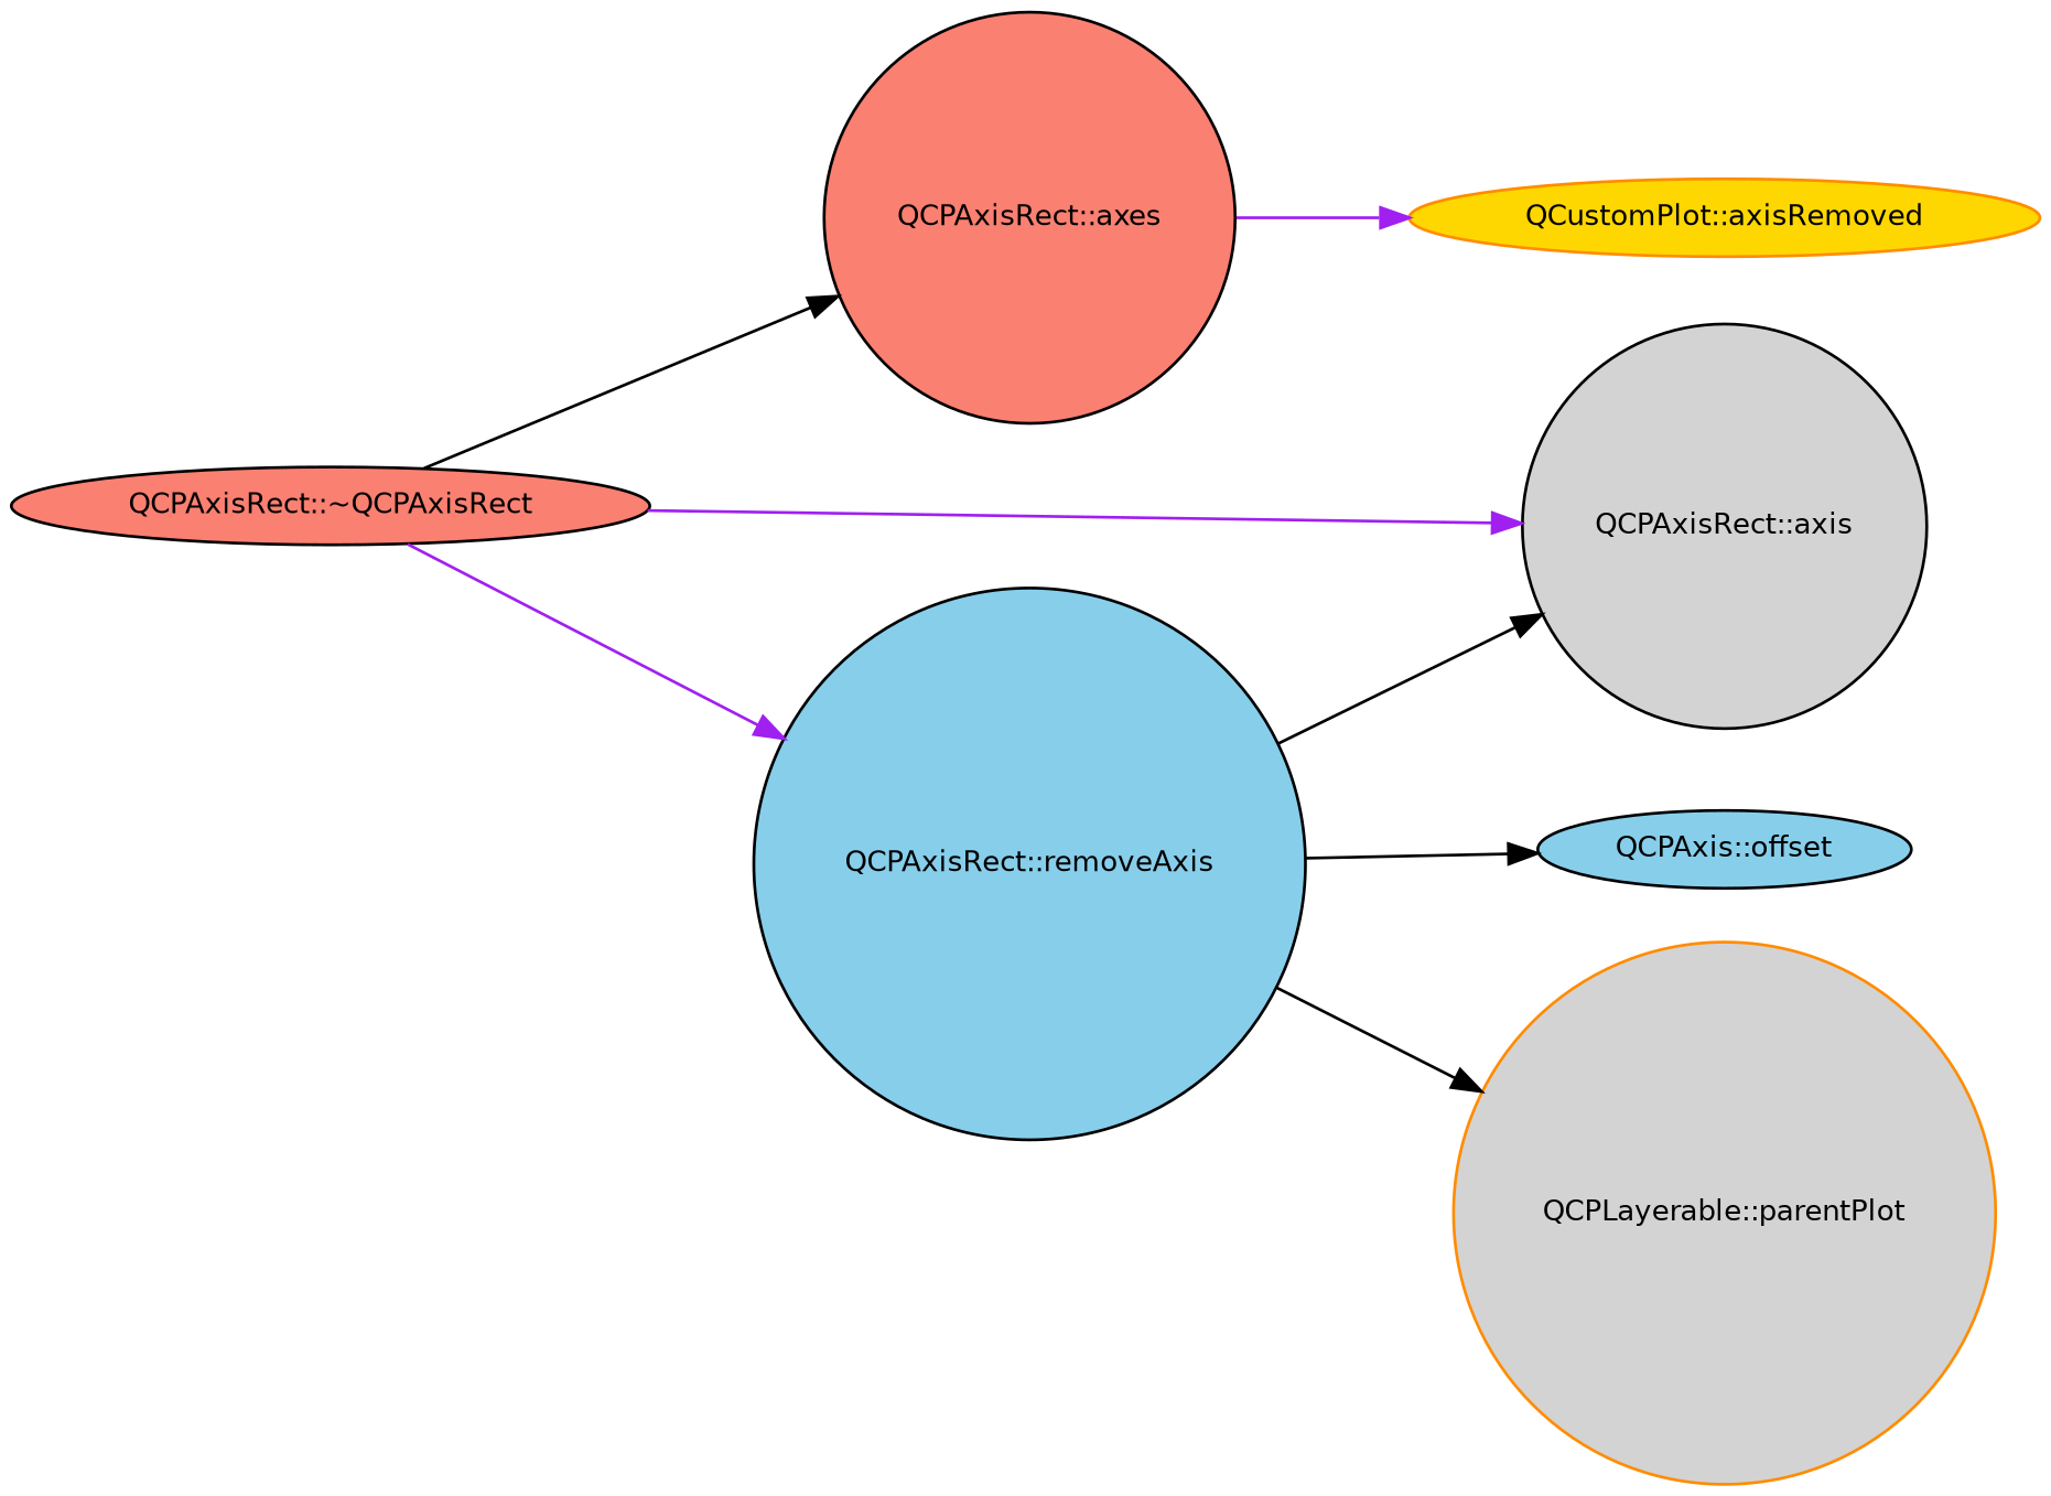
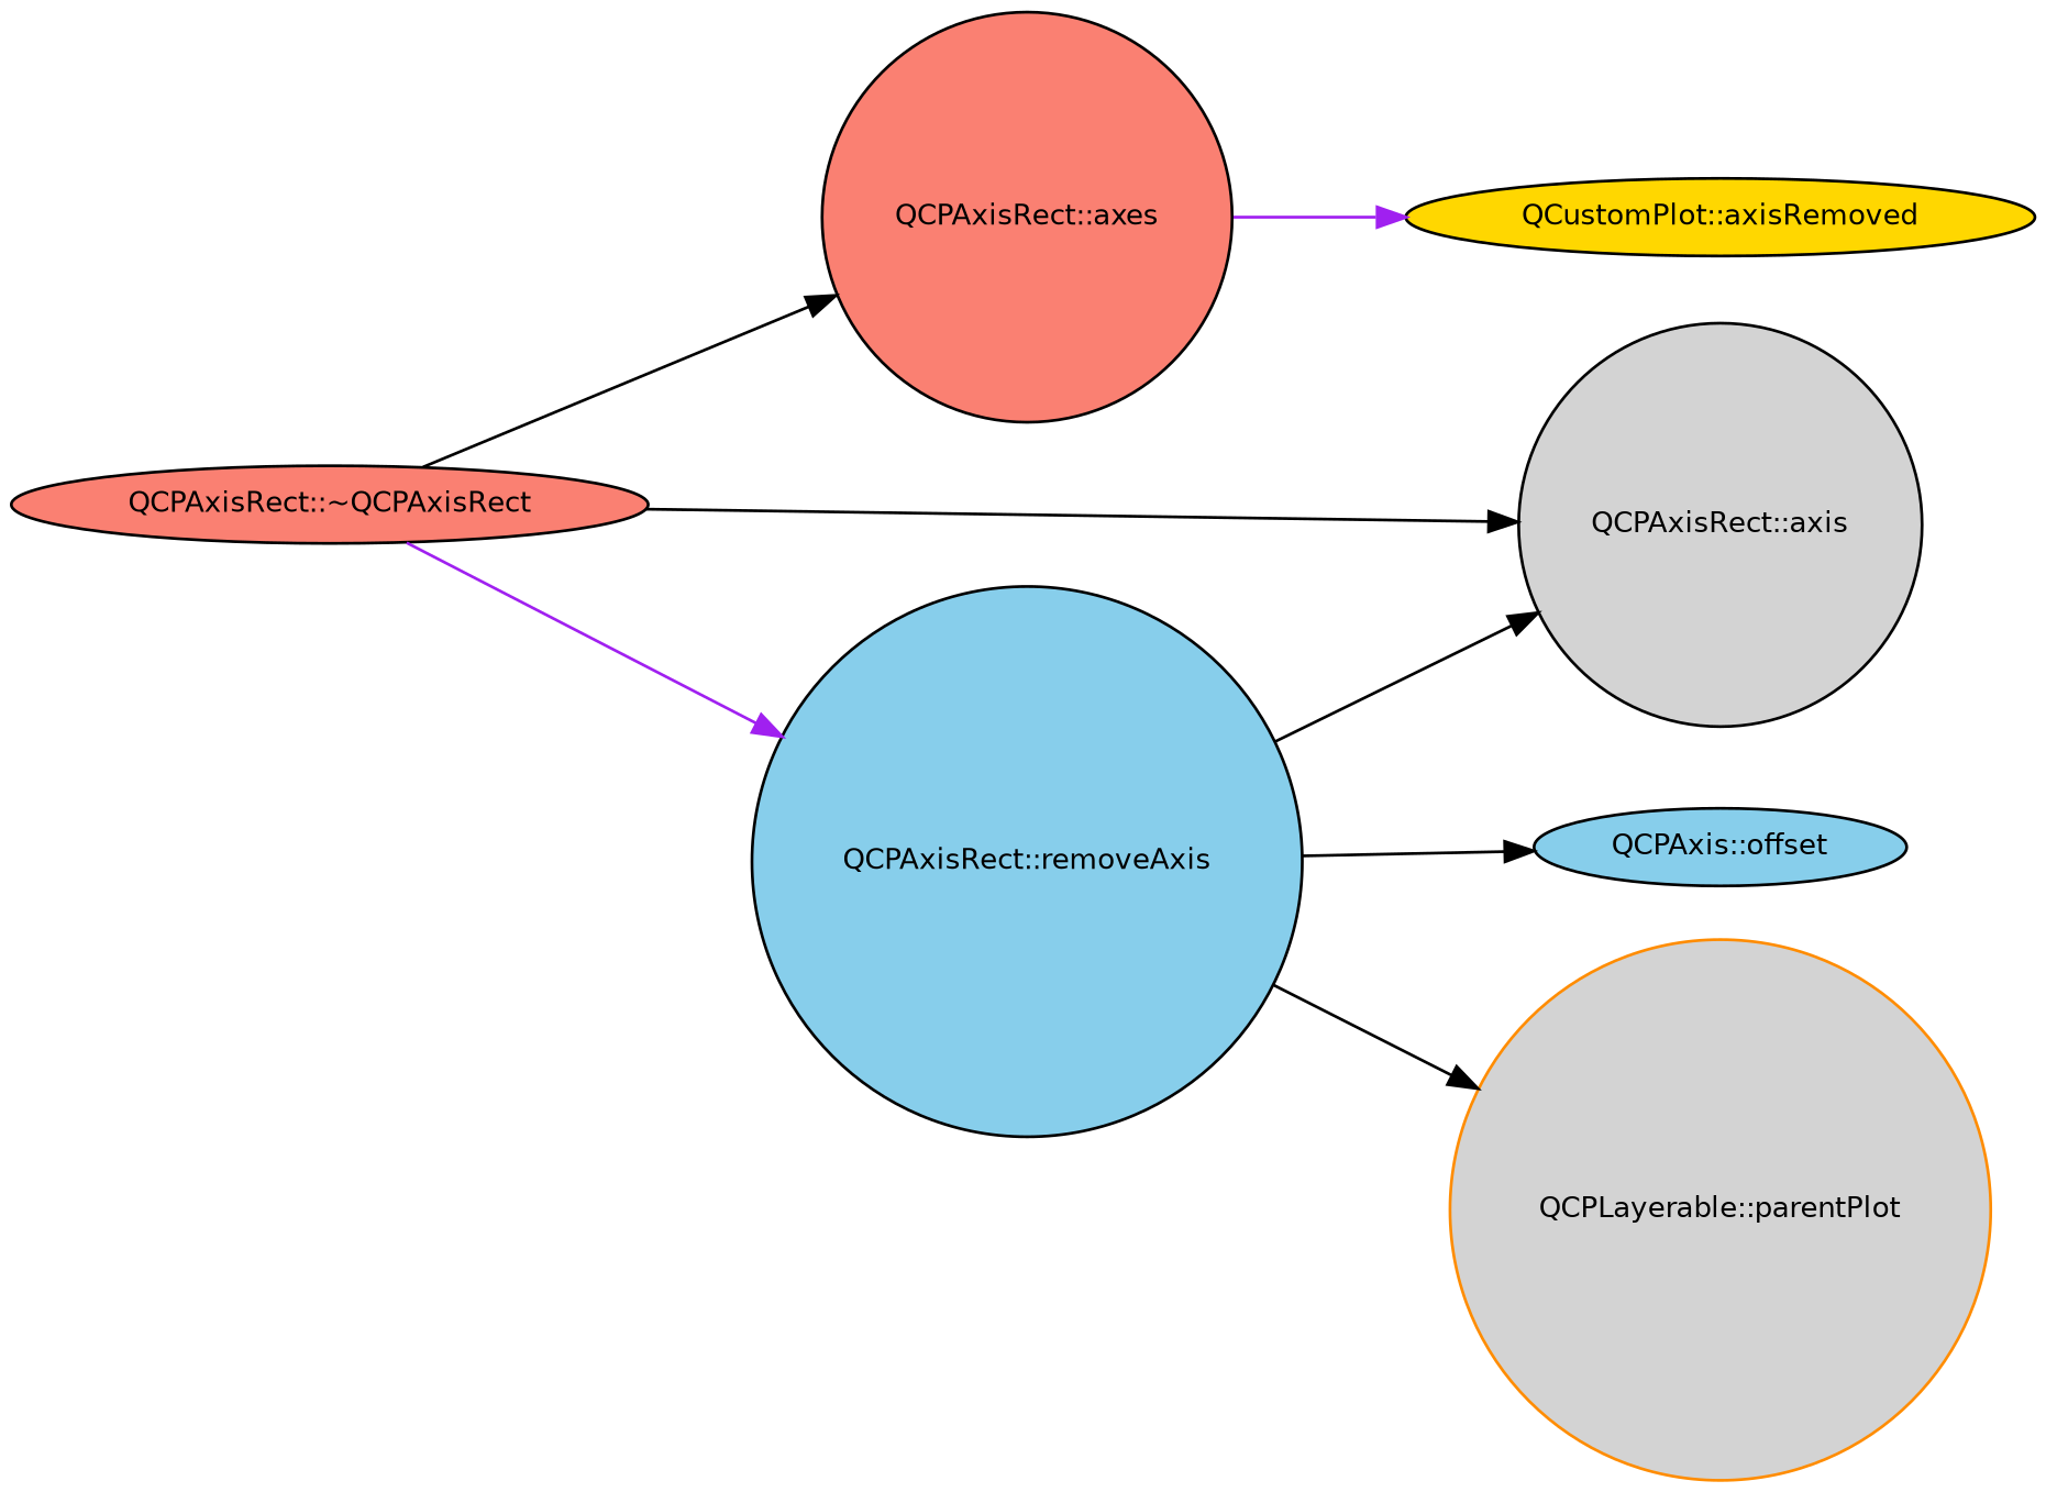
  digraph {
    rankdir=LR
    node [color=black fillcolor=salmon fontname=Helvetica fontsize=10 shape=circle style=filled]
    edge [color=black fontname=Helvetica fontsize=10 labelfontname=Helvetica labelfontsize=10 style=solid]
    n1 [fontcolor=black height=0.2 label="QCPAxisRect::~QCPAxisRect" shape=ellipse width=0.4]
    n2 [height=0.2 label="QCPAxisRect::axes" width=0.4]
    n3 [fillcolor=lightgrey height=0.2 label="QCPAxisRect::axis" width=0.4]
    n4 [fillcolor=skyblue height=0.2 label="QCPAxisRect::removeAxis" width=0.4]
-   n5 [color=darkorange fillcolor=gold height=0.2 label="QCustomPlot::axisRemoved" shape=ellipse width=0.4]
+   n5 [fillcolor=gold height=0.2 label="QCustomPlot::axisRemoved" shape=ellipse width=0.4]
    n6 [fillcolor=skyblue height=0.2 label="QCPAxis::offset" shape=ellipse width=0.4]
    n7 [color=darkorange fillcolor=lightgrey height=0.2 label="QCPLayerable::parentPlot" width=0.4]
    n1 -> n2
-   n1 -> n3 [color=purple]
+   n1 -> n3
    n1 -> n4 [color=purple]
    n2 -> n5 [color=purple]
    n4 -> n3
    n4 -> n6
    n4 -> n7
  }
